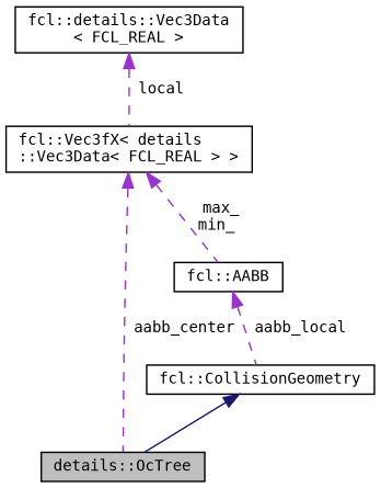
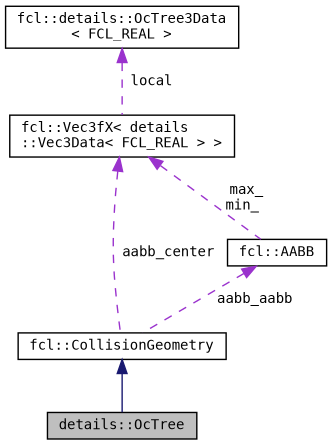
  digraph {
    fontname="DejaVu Sans Mono"
    node [color=black fillcolor=white fontname="DejaVu Sans Mono" fontsize=10 shape=record style=filled]
    edge [color=darkorchid3 dir=back fontname="DejaVu Sans Mono" fontsize=10 labelfontname=FreeSans labelfontsize=10 style=dashed]
    n1 [fillcolor=grey75 fontcolor=black height=0.2 label="details::OcTree" width=0.4]
    n2 [height=0.2 label="fcl::CollisionGeometry" width=0.4]
    n3 [height=0.2 label="fcl::Vec3fX\< details\l::Vec3Data\< FCL_REAL \> \>" width=0.4]
    n4 [height=0.2 label="fcl::AABB" width=0.4]
-   n5 [height=0.2 label="fcl::details::Vec3Data\l\< FCL_REAL \>" width=0.4]
+   n5 [height=0.2 label="fcl::details::OcTree3Data\l\< FCL_REAL \>" width=0.4]
    n2 -> n1 [color=midnightblue style=solid]
-   n3 -> n1 [label=" aabb_center"]
+   n3 -> n2 [label=" aabb_center"]
    n3 -> n4 [label=" max_\nmin_"]
-   n4 -> n2 [label=" aabb_local"]
+   n4 -> n2 [label=" aabb_aabb"]
    n5 -> n3 [label=" local"]
  }
